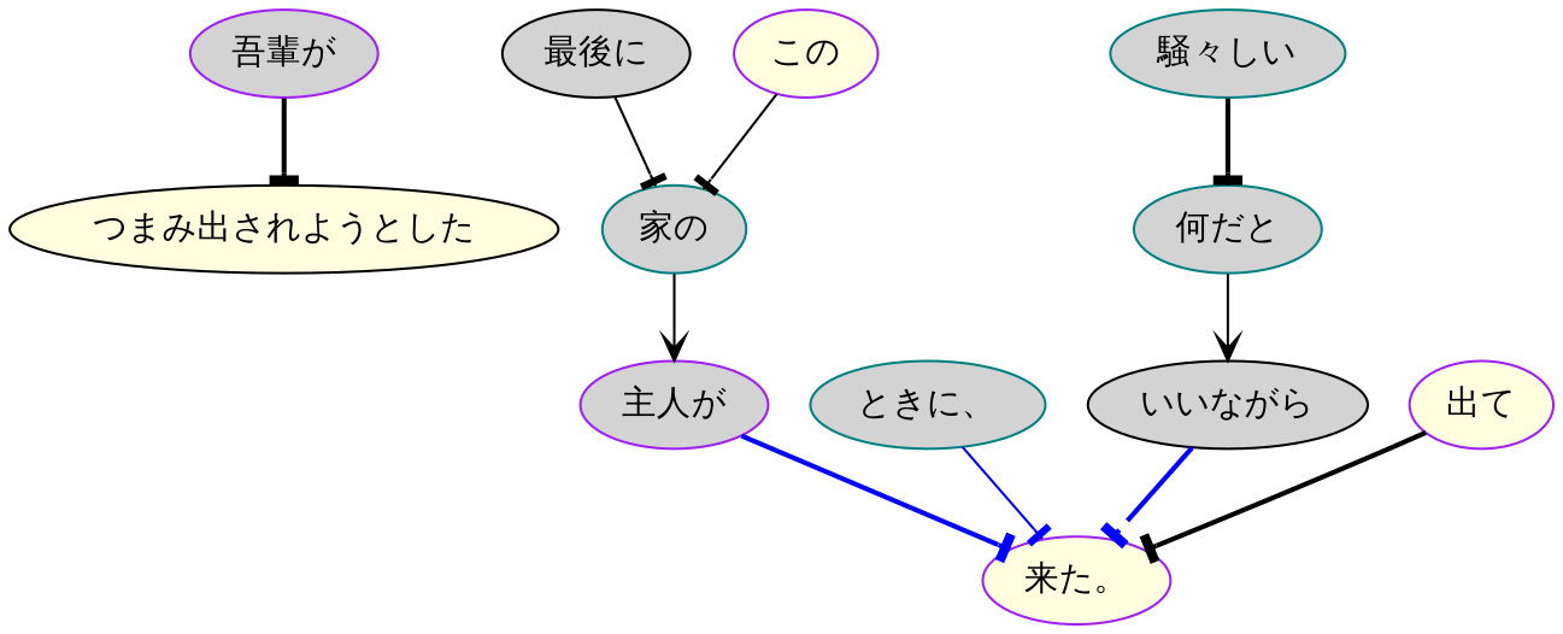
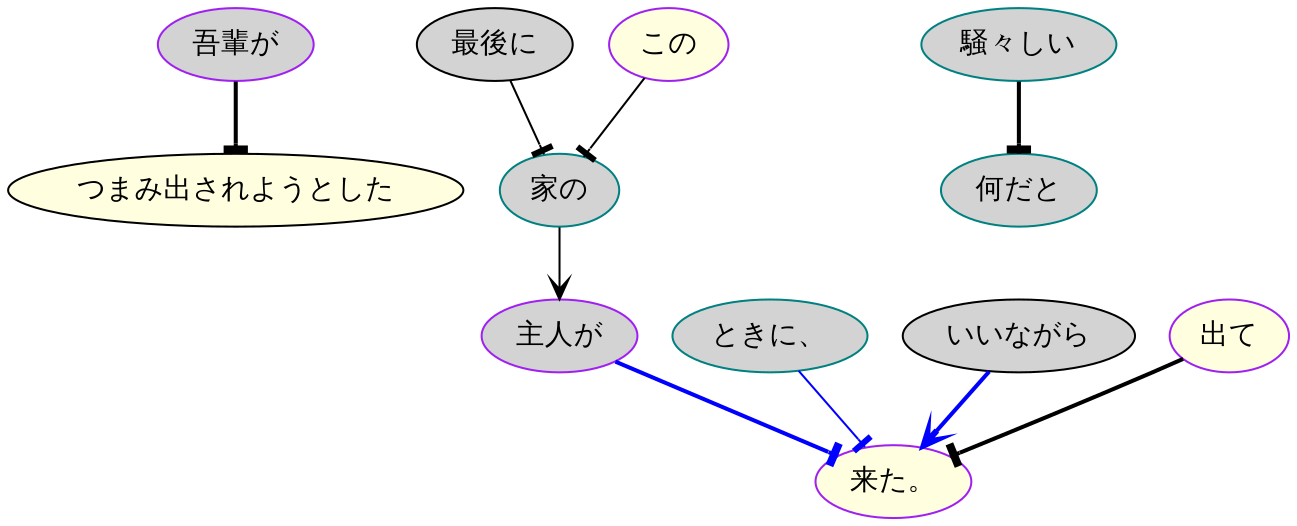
  digraph {
    node [color=purple fillcolor=lightgrey style=filled]
    edge [arrowhead=tee color=black style=bold]
    n1 [label="吾輩が"]
    n2 [color=black fillcolor=lightyellow label="つまみ出されようとした"]
    n3 [color=black label="最後に"]
    n4 [color=teal label="家の"]
    n5 [color=teal label="ときに、"]
    n6 [fillcolor=lightyellow label="来た。"]
    n7 [fillcolor=lightyellow label="この"]
    n8 [label="主人が"]
    n9 [color=teal label="騒々しい"]
    n10 [color=teal label="何だと"]
    n11 [color=black label="いいながら"]
    n12 [fillcolor=lightyellow label="出て"]
    n1 -> n2
    n3 -> n4 [style=solid]
    n4 -> n8 [arrowhead=vee style=solid]
    n5 -> n6 [color=blue style=solid]
    n7 -> n4 [style=solid]
    n8 -> n6 [color=blue]
    n9 -> n10
-   n10 -> n11 [arrowhead=vee style=solid]
-   n11 -> n6 [color=blue]
+   n11 -> n6 [arrowhead=vee color=blue]
    n12 -> n6
  }
